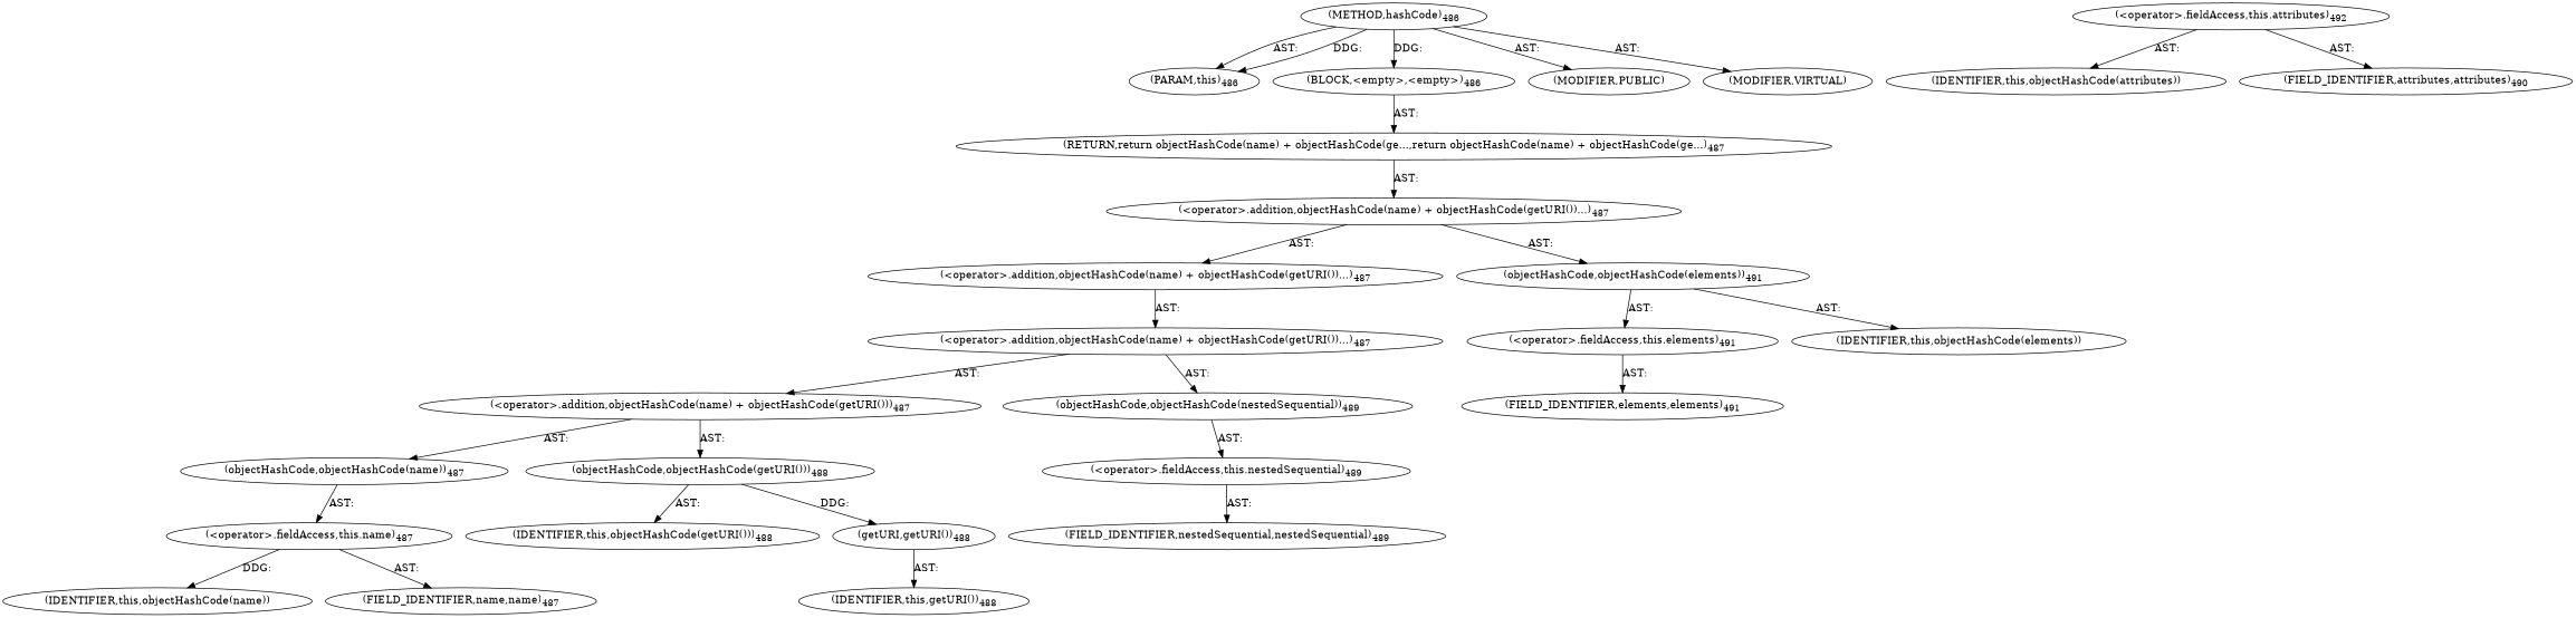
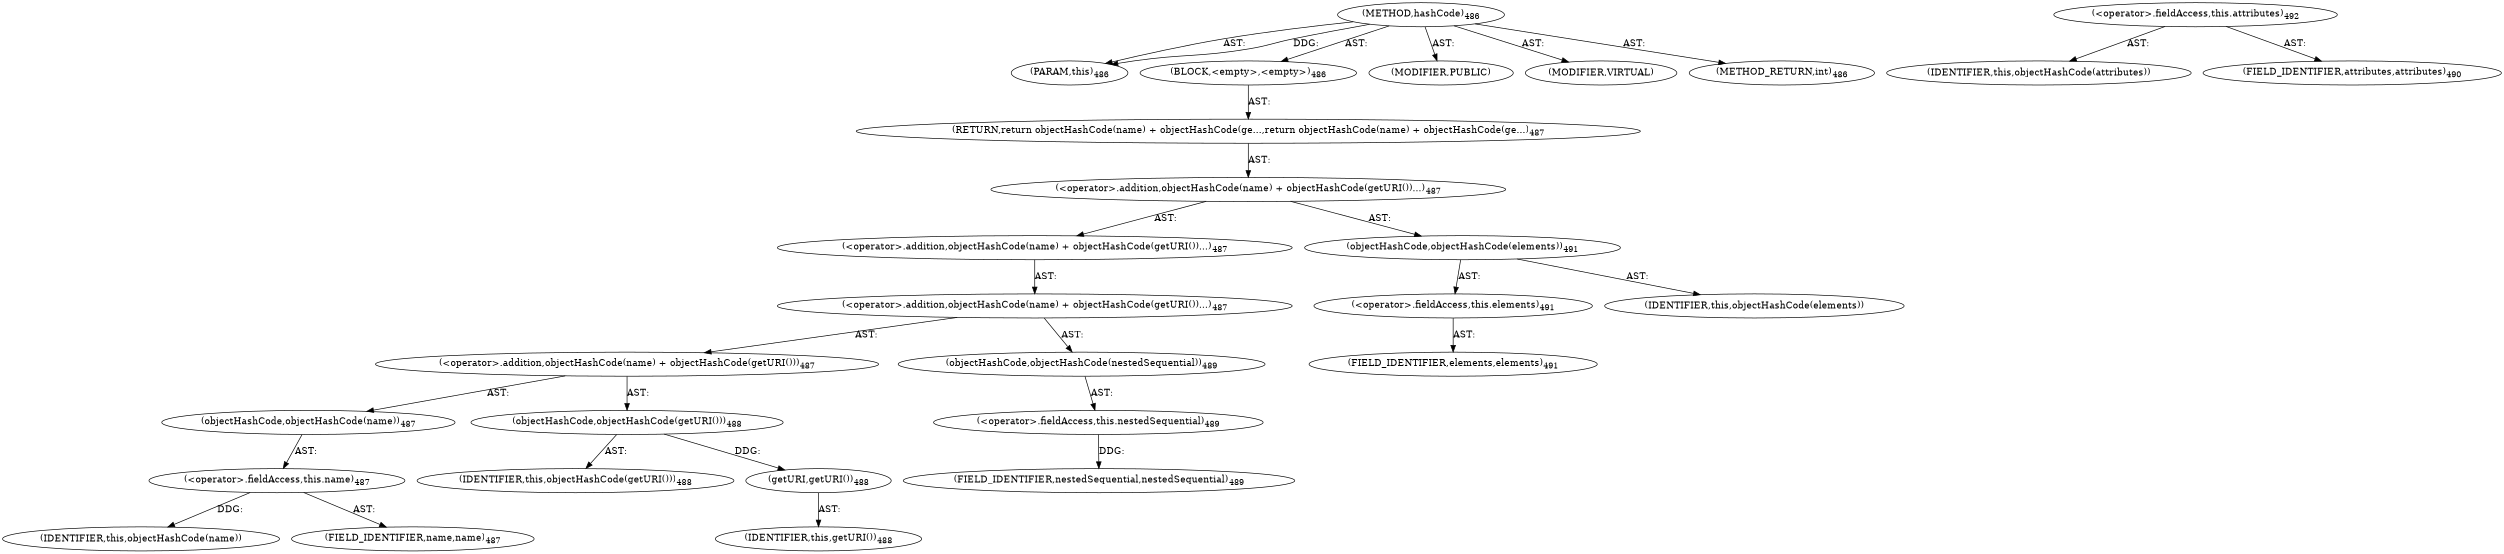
  digraph {
    n1 [label=<(METHOD,hashCode)<SUB>486</SUB>>]
    n2 [label=<(PARAM,this)<SUB>486</SUB>>]
    n3 [label=<(BLOCK,&lt;empty&gt;,&lt;empty&gt;)<SUB>486</SUB>>]
    n4 [label=<(MODIFIER,PUBLIC)>]
    n5 [label=<(MODIFIER,VIRTUAL)>]
+   n6 [label=<(METHOD_RETURN,int)<SUB>486</SUB>>]
    n7 [label=<(RETURN,return objectHashCode(name) + objectHashCode(ge...,return objectHashCode(name) + objectHashCode(ge...)<SUB>487</SUB>>]
    n8 [label=<(&lt;operator&gt;.addition,objectHashCode(name) + objectHashCode(getURI())...)<SUB>487</SUB>>]
    n9 [label=<(&lt;operator&gt;.addition,objectHashCode(name) + objectHashCode(getURI())...)<SUB>487</SUB>>]
    n10 [label=<(objectHashCode,objectHashCode(elements))<SUB>491</SUB>>]
    n11 [label=<(&lt;operator&gt;.addition,objectHashCode(name) + objectHashCode(getURI())...)<SUB>487</SUB>>]
    n12 [label=<(&lt;operator&gt;.fieldAccess,this.elements)<SUB>491</SUB>>]
    n13 [label=<(IDENTIFIER,this,objectHashCode(elements))>]
    n14 [label=<(&lt;operator&gt;.addition,objectHashCode(name) + objectHashCode(getURI()))<SUB>487</SUB>>]
    n15 [label=<(objectHashCode,objectHashCode(nestedSequential))<SUB>489</SUB>>]
    n16 [label=<(objectHashCode,objectHashCode(name))<SUB>487</SUB>>]
    n17 [label=<(objectHashCode,objectHashCode(getURI()))<SUB>488</SUB>>]
    n18 [label=<(&lt;operator&gt;.fieldAccess,this.nestedSequential)<SUB>489</SUB>>]
    n19 [label=<(&lt;operator&gt;.fieldAccess,this.name)<SUB>487</SUB>>]
    n20 [label=<(IDENTIFIER,this,objectHashCode(getURI()))<SUB>488</SUB>>]
    n21 [label=<(getURI,getURI())<SUB>488</SUB>>]
    n22 [label=<(IDENTIFIER,this,objectHashCode(name))>]
    n23 [label=<(FIELD_IDENTIFIER,name,name)<SUB>487</SUB>>]
    n24 [label=<(IDENTIFIER,this,getURI())<SUB>488</SUB>>]
    n25 [label=<(FIELD_IDENTIFIER,nestedSequential,nestedSequential)<SUB>489</SUB>>]
    n26 [label=<(&lt;operator&gt;.fieldAccess,this.attributes)<SUB>492</SUB>>]
    n27 [label=<(IDENTIFIER,this,objectHashCode(attributes))>]
    n28 [label=<(FIELD_IDENTIFIER,attributes,attributes)<SUB>490</SUB>>]
    n29 [label=<(FIELD_IDENTIFIER,elements,elements)<SUB>491</SUB>>]
    n1 -> n2 [label="AST: "]
    n1 -> n2 [label="DDG: "]
-   n1 -> n3 [label="DDG: "]
+   n1 -> n3 [label="AST: "]
    n1 -> n4 [label="AST: "]
    n1 -> n5 [label="AST: "]
+   n1 -> n6 [label="AST: "]
    n3 -> n7 [label="AST: "]
    n7 -> n8 [label="AST: "]
    n8 -> n9 [label="AST: "]
    n8 -> n10 [label="AST: "]
    n9 -> n11 [label="AST: "]
    n10 -> n12 [label="AST: "]
    n10 -> n13 [label="AST: "]
    n11 -> n14 [label="AST: "]
    n11 -> n15 [label="AST: "]
    n12 -> n29 [label="AST: "]
    n14 -> n16 [label="AST: "]
    n14 -> n17 [label="AST: "]
    n15 -> n18 [label="AST: "]
    n16 -> n19 [label="AST: "]
    n17 -> n20 [label="AST: "]
    n17 -> n21 [label="DDG: "]
-   n18 -> n25 [label="AST: "]
+   n18 -> n25 [label="DDG: "]
    n19 -> n22 [label="DDG: "]
    n19 -> n23 [label="AST: "]
    n21 -> n24 [label="AST: "]
    n26 -> n27 [label="AST: "]
    n26 -> n28 [label="AST: "]
  }
